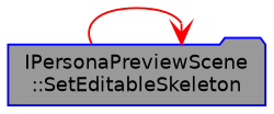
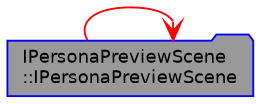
  digraph {
    rankdir=LR
-   n1 [color=blue fillcolor=grey60 fontcolor=black fontname=Helvetica fontsize=10 height=0.2 label="IPersonaPreviewScene\l::SetEditableSkeleton" shape=folder style=filled width=0.4]
+   n1 [color=blue fillcolor=grey60 fontcolor=black fontname=Helvetica fontsize=10 height=0.2 label="IPersonaPreviewScene\l::IPersonaPreviewScene" shape=folder style=filled width=0.4]
    n1 -> n1 [color=red fontname=Helvetica fontsize=10 labelfontname=Helvetica labelfontsize=10 style=solid arrowhead=vee]
  }
